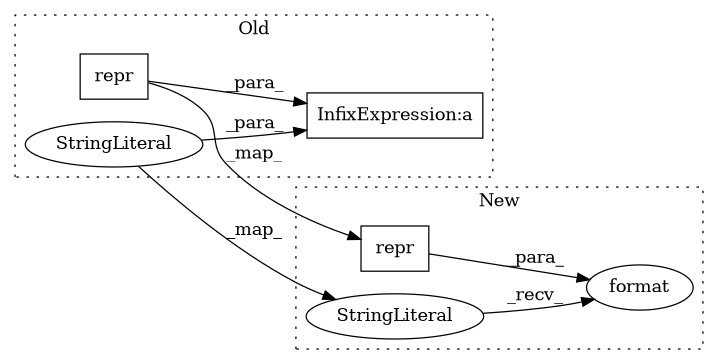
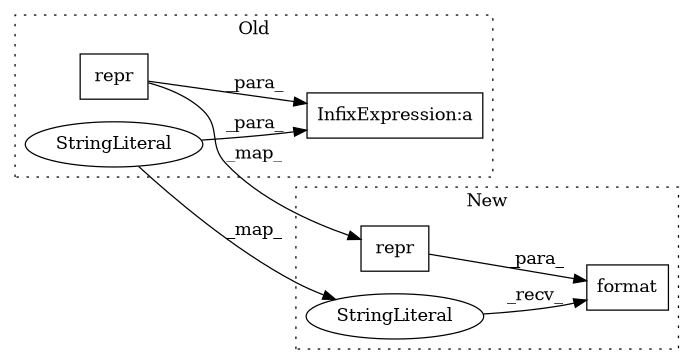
  digraph {
    rankdir=LR
    node [a=32 l="5,1" shape=box]
    n1 [label=repr s="3334,3352"]
-   n2 [l="7,1" label=format s="3327,3358" shape=ellipse]
+   n2 [l="7,1" label=format s="3327,3358"]
    n3 [a=45 l=16 label=StringLiteral s=3310 shape=ellipse]
    n4 [label=repr s="3317,3335"]
    n5 [a=27 l=3 label="InfixExpression:a" s=3314]
    n6 [a=45 l=16 label=StringLiteral s=3298 shape=ellipse]
    subgraph cluster_1 {
      label=New
      style=dotted
      n1
      n2
      n3
    }
    subgraph cluster_2 {
      label=Old
      style=dotted
      n4
      n5
      n6
    }
    n1 -> n2 [label=_para_]
    n3 -> n2 [label=_recv_]
    n4 -> n1 [label=_map_]
    n4 -> n5 [label=_para_]
    n6 -> n3 [label=_map_]
    n6 -> n5 [label=_para_]
  }
